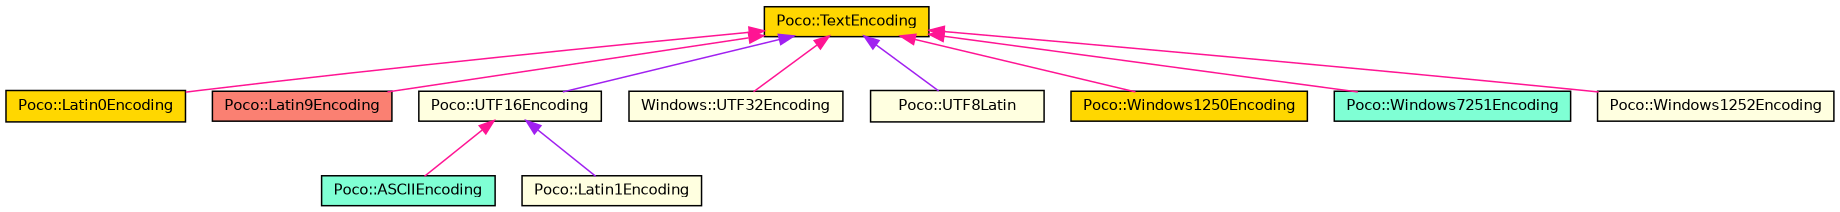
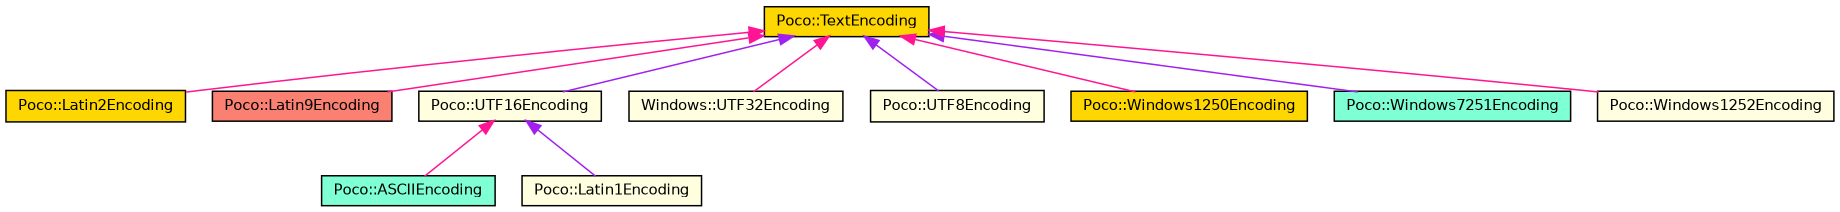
  digraph {
    rankdir=TB
    node [color=black fillcolor=lightyellow fontname=Helvetica fontsize=10 shape=record style=filled]
    edge [color=deeppink dir=back fontname=Helvetica fontsize=10 labelfontname=Helvetica labelfontsize=10 style=solid]
    n1 [fillcolor=gold height=0.2 label="Poco::TextEncoding" width=0.4]
-   n2 [fillcolor=gold height=0.2 label="Poco::Latin0Encoding" width=0.4]
+   n2 [fillcolor=gold height=0.2 label="Poco::Latin2Encoding" width=0.4]
    n3 [fillcolor=salmon height=0.2 label="Poco::Latin9Encoding" width=0.4]
    n4 [height=0.2 label="Poco::UTF16Encoding" width=0.4]
    n5 [height=0.2 label="Windows::UTF32Encoding" width=0.4]
-   n6 [height=0.2 label="Poco::UTF8Latin" width=0.4]
+   n6 [height=0.2 label="Poco::UTF8Encoding" width=0.4]
    n7 [fillcolor=gold height=0.2 label="Poco::Windows1250Encoding" width=0.4]
    n8 [fillcolor=aquamarine height=0.2 label="Poco::Windows7251Encoding" width=0.4]
    n9 [height=0.2 label="Poco::Windows1252Encoding" width=0.4]
    n10 [fillcolor=aquamarine height=0.2 label="Poco::ASCIIEncoding" width=0.4]
    n11 [height=0.2 label="Poco::Latin1Encoding" width=0.4]
    n1 -> n2
    n1 -> n3
    n1 -> n4 [color=purple]
    n1 -> n5
    n1 -> n6 [color=purple]
    n1 -> n7
-   n1 -> n8
+   n1 -> n8 [color=purple]
    n1 -> n9
    n4 -> n10
    n4 -> n11 [color=purple]
  }
